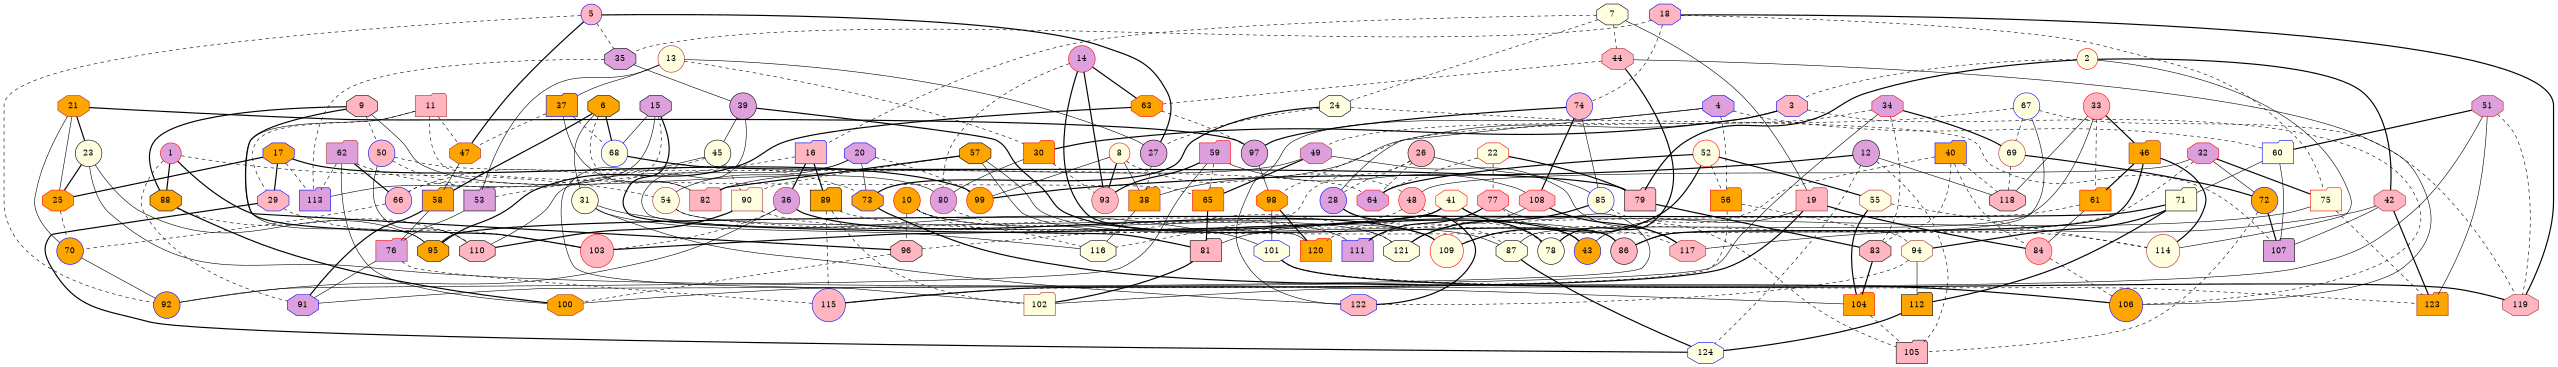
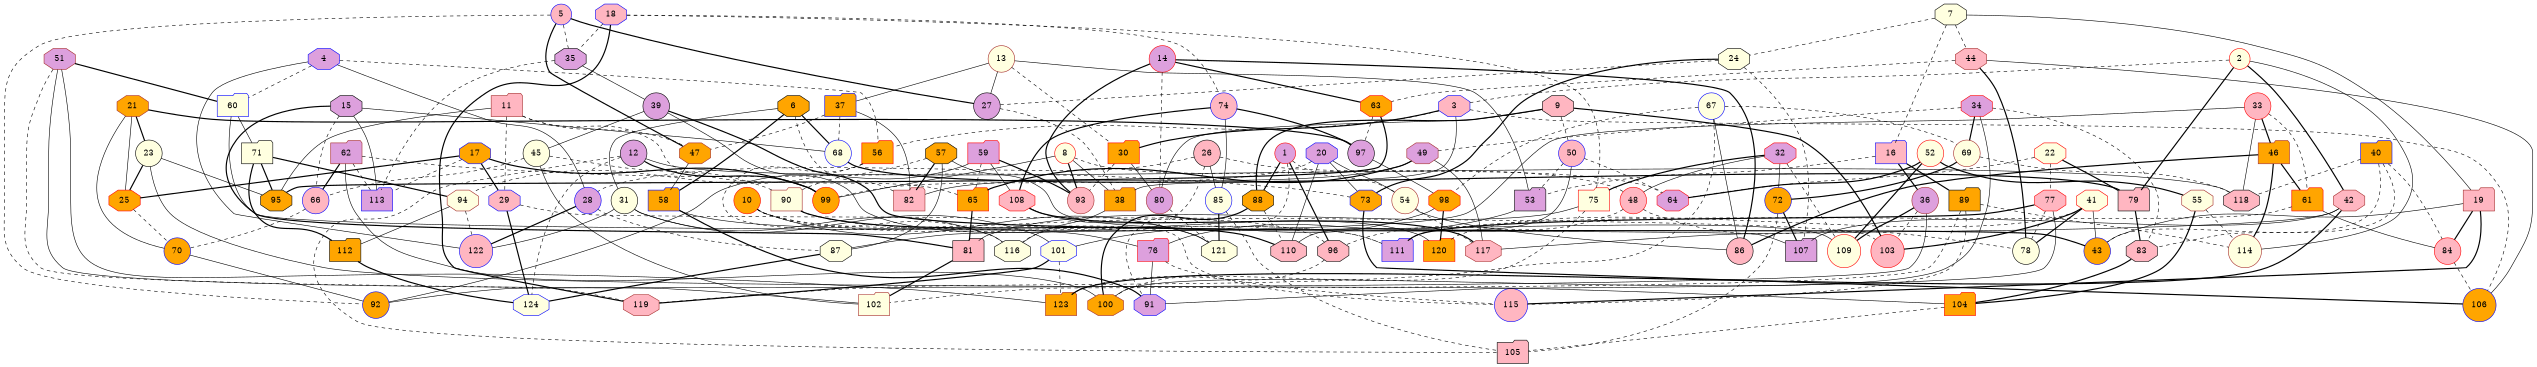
  graph {
    node [color=black fillcolor=lightpink shape=octagon style=filled]
    edge [style=dashed]
    1 [color=red fillcolor=plum shape=circle]
    54 [color=brown fillcolor=lightyellow shape=circle]
    88 [fillcolor=orange]
    91 [color=blue fillcolor=plum]
    96
    86 [shape=circle]
    117 [color=brown]
    110
    100 [color=brown fillcolor=orange]
    2 [color=red fillcolor=lightyellow shape=circle]
    3 [color=blue]
    42 [color=brown]
    79 [shape=folder]
    114 [color=brown fillcolor=lightyellow shape=circle]
    30 [color=red fillcolor=orange shape=folder]
    38 [color=brown fillcolor=orange shape=folder]
    106 [color=blue fillcolor=orange shape=circle]
    107 [fillcolor=plum shape=folder]
    123 [color=brown fillcolor=orange shape=folder]
    83
    93 [color=brown shape=circle]
    80 [color=brown fillcolor=plum shape=circle]
    116 [fillcolor=lightyellow]
    4 [color=blue fillcolor=plum]
    28 [color=blue fillcolor=plum shape=circle]
    56 [color=red fillcolor=orange shape=folder]
    60 [color=blue fillcolor=lightyellow shape=folder]
-   122 [color=blue]
+   122 [color=blue shape=circle]
    87 [fillcolor=lightyellow]
    115 [color=blue shape=circle]
    94 [color=brown fillcolor=lightyellow]
    71 [fillcolor=lightyellow shape=folder]
    5 [color=blue shape=circle]
    27 [fillcolor=plum shape=circle]
    35 [fillcolor=plum]
    47 [color=brown fillcolor=orange]
    92 [color=blue fillcolor=orange shape=circle]
    113 [color=blue fillcolor=plum shape=folder]
    39 [fillcolor=plum shape=circle]
    58 [color=blue fillcolor=orange shape=folder]
    6 [fillcolor=orange]
    31 [fillcolor=lightyellow shape=circle]
    68 [color=blue fillcolor=lightyellow shape=circle]
    82 [color=brown shape=folder]
    101 [color=blue fillcolor=lightyellow]
    76 [color=red fillcolor=plum shape=folder]
    7 [fillcolor=lightyellow]
    16 [color=blue shape=folder]
    19 [color=brown shape=folder]
    24 [fillcolor=lightyellow]
    44 [color=brown]
    53 [fillcolor=plum shape=folder]
    36 [color=brown fillcolor=plum shape=circle]
    89 [fillcolor=orange shape=folder]
    43 [color=blue fillcolor=orange shape=circle]
    84 [color=red shape=circle]
    73 [color=blue fillcolor=orange]
    63 [color=red fillcolor=orange]
    78 [fillcolor=lightyellow shape=circle]
    8 [color=red fillcolor=lightyellow shape=circle]
    48 [color=red shape=circle]
    99 [color=red fillcolor=orange shape=circle]
    9
    50 [color=blue shape=circle]
    103 [color=red shape=circle]
    64 [color=red fillcolor=plum]
    121 [fillcolor=lightyellow]
    10 [color=red fillcolor=orange shape=circle]
    111 [color=blue fillcolor=plum shape=folder]
    11 [color=brown shape=folder]
    29 [color=blue]
    65 [color=red fillcolor=orange shape=folder]
    95 [fillcolor=orange]
    124 [color=blue fillcolor=lightyellow]
    81 [shape=folder]
    12 [fillcolor=plum shape=circle]
    105 [shape=folder]
    118
    13 [color=brown fillcolor=lightyellow shape=circle]
    37 [color=blue fillcolor=orange shape=folder]
    14 [color=red fillcolor=plum shape=circle]
    97 [fillcolor=plum shape=circle]
    15 [fillcolor=plum]
    66 [color=blue shape=circle]
    70 [color=blue fillcolor=orange shape=circle]
    102 [color=brown fillcolor=lightyellow shape=folder]
    109 [color=red fillcolor=lightyellow shape=circle]
    17 [color=blue fillcolor=orange]
    25 [color=red fillcolor=orange]
    18 [color=blue]
    74 [color=blue shape=circle]
    75 [color=red fillcolor=lightyellow shape=folder]
    119 [color=brown]
    85 [color=blue fillcolor=lightyellow shape=circle]
    108 [color=red]
    20 [color=blue fillcolor=plum]
    21 [color=brown fillcolor=orange]
    23 [fillcolor=lightyellow shape=circle]
    104 [color=red fillcolor=orange shape=folder]
    98 [color=red fillcolor=orange]
    22 [color=red fillcolor=lightyellow]
    77 [color=red]
    120 [color=red fillcolor=orange shape=folder]
    26 [shape=circle]
    32 [color=red fillcolor=plum]
    72 [color=blue fillcolor=orange shape=circle]
    33 [color=red shape=circle]
    46 [color=brown fillcolor=orange shape=folder]
    61 [color=red fillcolor=orange shape=folder]
    34 [color=red fillcolor=plum]
    49 [color=brown fillcolor=plum]
    69 [color=brown fillcolor=lightyellow shape=circle]
    45 [fillcolor=lightyellow shape=circle]
    90 [color=brown fillcolor=lightyellow shape=folder]
    40 [color=blue fillcolor=orange shape=folder]
    41 [color=red fillcolor=lightyellow]
    51 [color=brown fillcolor=plum]
    52 [color=red fillcolor=lightyellow shape=circle]
    55 [color=brown fillcolor=lightyellow]
    112 [fillcolor=orange shape=folder]
    57 [fillcolor=orange]
    59 [color=red fillcolor=plum shape=folder]
    62 [color=brown fillcolor=plum shape=folder]
    67 [color=blue fillcolor=lightyellow shape=circle]
    1 -- 54
    1 -- 88 [style=bold]
    1 -- 91
    1 -- 96 [style=bold]
    54 -- 86 [style=solid]
    54 -- 117
    88 -- 110
    88 -- 100 [style=bold]
    96 -- 100
    2 -- 3
    2 -- 42 [style=bold]
    2 -- 79 [style=bold]
    2 -- 114 [style=solid]
    3 -- 30 [style=bold]
    3 -- 38 [style=solid]
    3 -- 106
    42 -- 117 [style=solid]
    42 -- 107 [style=solid]
    42 -- 123 [style=bold]
    79 -- 83 [style=bold]
    30 -- 93
    30 -- 80 [style=solid]
    38 -- 116 [style=solid]
    83 -- 104 [style=bold]
    80 -- 121
    4 -- 28 [style=solid]
    4 -- 56
    4 -- 60
    4 -- 122 [style=solid]
    28 -- 122 [style=bold]
    28 -- 87
    56 -- 115
    56 -- 94
    60 -- 107 [style=solid]
    60 -- 71 [style=solid]
    87 -- 124 [style=bold]
    94 -- 122
    94 -- 112 [style=solid]
    71 -- 94 [style=bold]
    71 -- 95 [style=bold]
    71 -- 112 [style=bold]
    5 -- 27 [style=bold]
    5 -- 35
    5 -- 47 [style=bold]
    5 -- 92
    27 -- 38
    35 -- 113
    35 -- 39 [style=solid]
    47 -- 58 [style=solid]
    39 -- 43 [style=bold]
    39 -- 120 [style=solid]
    39 -- 45 [style=solid]
    58 -- 91 [style=bold]
    58 -- 76 [style=solid]
    6 -- 58 [style=bold]
    6 -- 31 [style=solid]
    6 -- 68 [style=bold]
    6 -- 82
    31 -- 116 [style=solid]
    31 -- 122 [style=solid]
    31 -- 101 [style=solid]
    68 -- 79 [style=bold]
    101 -- 123
    101 -- 119 [style=bold]
    76 -- 91 [style=solid]
    76 -- 115
    7 -- 16
    7 -- 19 [style=solid]
    7 -- 24
    7 -- 44
    16 -- 53
    16 -- 36 [style=bold]
    16 -- 89 [style=bold]
    19 -- 115 [style=bold]
    19 -- 43 [style=solid]
    19 -- 84 [style=bold]
    24 -- 107
    24 -- 27
    24 -- 73 [style=bold]
    44 -- 106 [style=solid]
    44 -- 63
    44 -- 78 [style=bold]
    53 -- 76 [style=solid]
    36 -- 92 [style=solid]
    36 -- 103
    36 -- 109 [style=bold]
    89 -- 114
    89 -- 115
    89 -- 102
    84 -- 106
    73 -- 106 [style=bold]
    63 -- 95 [style=bold]
    63 -- 97
    8 -- 38 [style=solid]
    8 -- 93 [style=bold]
    8 -- 48
    8 -- 99 [style=solid]
    48 -- 96
    48 -- 78
    9 -- 88 [style=bold]
    9 -- 80 [style=solid]
    9 -- 50
    9 -- 103 [style=bold]
    50 -- 110 [style=solid]
    50 -- 53
    50 -- 64
    10 -- 96
    10 -- 116
    10 -- 121 [style=solid]
    10 -- 111
    11 -- 47
    11 -- 29
    11 -- 65
    11 -- 95 [style=solid]
    29 -- 103
    29 -- 124 [style=bold]
    65 -- 81 [style=bold]
    81 -- 102 [style=bold]
    12 -- 99 [style=bold]
    12 -- 124
    12 -- 105
    12 -- 118 [style=solid]
    13 -- 30
    13 -- 27 [style=solid]
    13 -- 53 [style=solid]
    13 -- 37 [style=solid]
    37 -- 47
    37 -- 68
    37 -- 82 [style=solid]
    14 -- 86 [style=bold]
    14 -- 93 [style=bold]
    14 -- 80
    14 -- 63 [style=bold]
    97 -- 98 [style=solid]
    15 -- 113 [style=solid]
    15 -- 68 [style=solid]
    15 -- 81 [style=bold]
    15 -- 66
    66 -- 70
    70 -- 92 [style=solid]
    17 -- 113
    17 -- 99 [style=bold]
    17 -- 29 [style=bold]
    17 -- 25 [style=bold]
    25 -- 70
    18 -- 35
    18 -- 74
    18 -- 75
    18 -- 119 [style=bold]
    74 -- 97 [style=bold]
    74 -- 85 [style=solid]
    74 -- 108 [style=bold]
    75 -- 123
    75 -- 81 [style=solid]
    85 -- 121 [style=bold]
    85 -- 105
    108 -- 117 [style=bold]
    108 -- 121 [style=solid]
    20 -- 54 [style=solid]
    20 -- 110 [style=solid]
    20 -- 73 [style=solid]
    20 -- 99
    21 -- 97 [style=bold]
    21 -- 70 [style=solid]
    21 -- 25 [style=solid]
    21 -- 23 [style=bold]
    23 -- 95 [style=solid]
    23 -- 25 [style=bold]
    23 -- 104 [style=solid]
    104 -- 105
    98 -- 101 [style=solid]
    98 -- 120 [style=bold]
    22 -- 79 [style=bold]
    22 -- 64
    22 -- 77
    77 -- 91 [style=solid]
    77 -- 78
    77 -- 111 [style=bold]
    26 -- 116
    26 -- 28
    26 -- 64
    26 -- 85 [style=solid]
    32 -- 48 [style=solid]
    32 -- 109
    32 -- 75 [style=bold]
    32 -- 72 [style=solid]
    72 -- 107 [style=bold]
    72 -- 105
    33 -- 87 [style=solid]
    33 -- 118 [style=solid]
    33 -- 46 [style=bold]
    33 -- 61
    46 -- 86 [style=bold]
    46 -- 114 [style=bold]
    46 -- 61 [style=bold]
    61 -- 84 [style=solid]
    61 -- 111
    34 -- 100 [style=solid]
    34 -- 83
    34 -- 49
    34 -- 69 [style=bold]
    49 -- 117 [style=solid]
    49 -- 82 [style=solid]
    49 -- 65 [style=bold]
    69 -- 118
    69 -- 72 [style=bold]
    45 -- 66
    45 -- 102 [style=solid]
    45 -- 90
    90 -- 110 [style=bold]
    90 -- 111
    40 -- 83
    40 -- 43
    40 -- 84
    40 -- 118
    41 -- 43 [style=solid]
    41 -- 78 [style=bold]
    41 -- 103 [style=bold]
    41 -- 120
    51 -- 123 [style=solid]
    51 -- 60 [style=bold]
    51 -- 102 [style=solid]
    51 -- 119
-   52 -- 56
+   3 -- 56
    52 -- 64 [style=bold]
    52 -- 109 [style=bold]
    52 -- 55 [style=bold]
    55 -- 114
    55 -- 104 [style=bold]
    112 -- 124 [style=bold]
    57 -- 87 [style=solid]
    57 -- 82 [style=bold]
    57 -- 109 [style=solid]
    57 -- 90
    59 -- 93 [style=bold]
    59 -- 92 [style=solid]
    59 -- 65
    59 -- 108 [style=solid]
    62 -- 100 [style=solid]
    62 -- 113
    62 -- 73
    62 -- 66 [style=bold]
    67 -- 86 [style=solid]
    67 -- 119
    67 -- 98
    67 -- 69
  }
